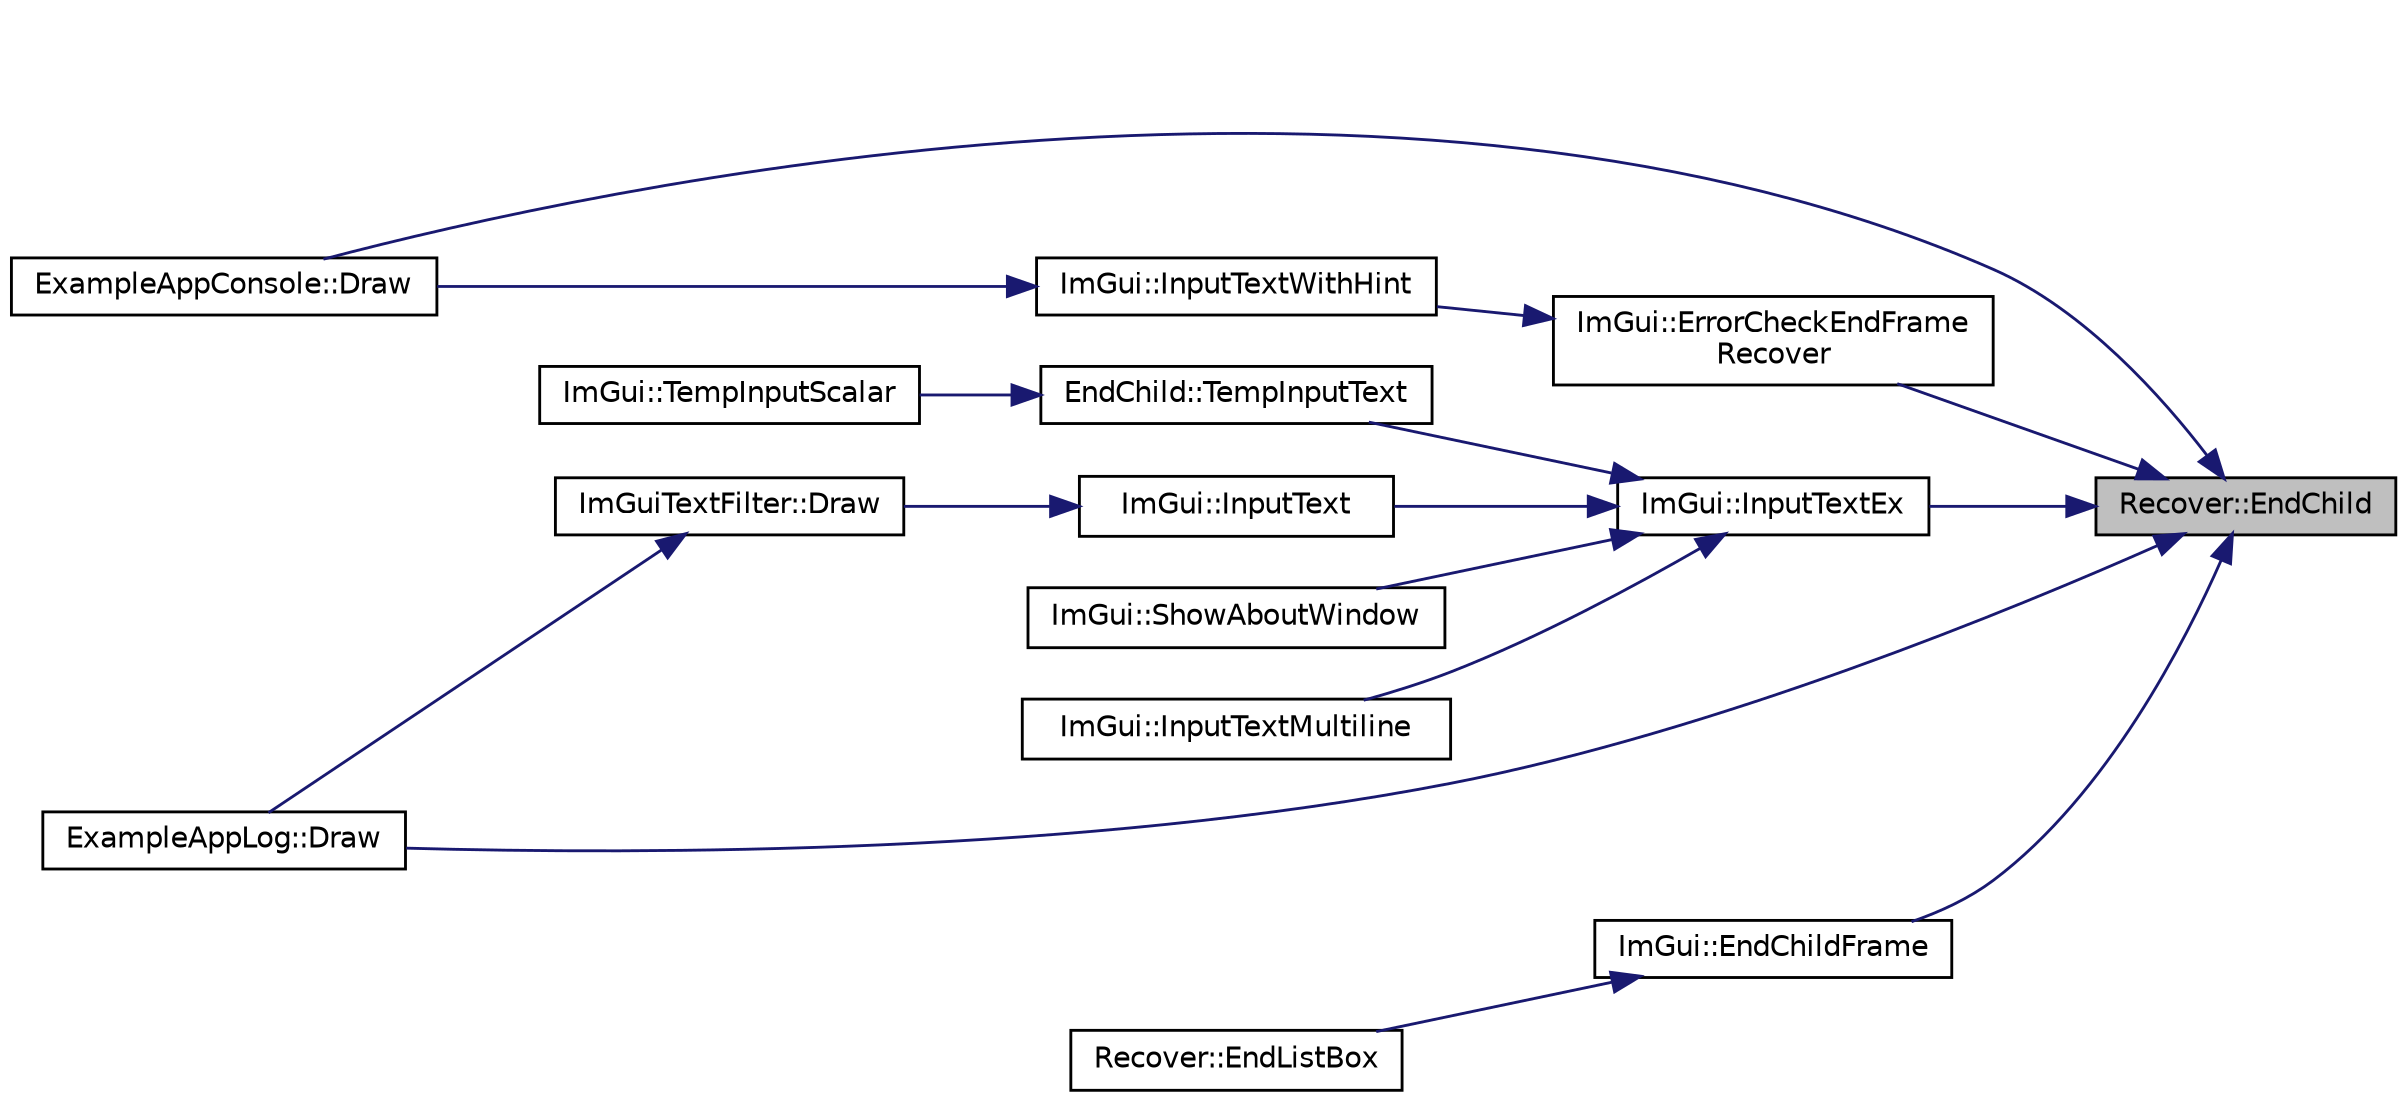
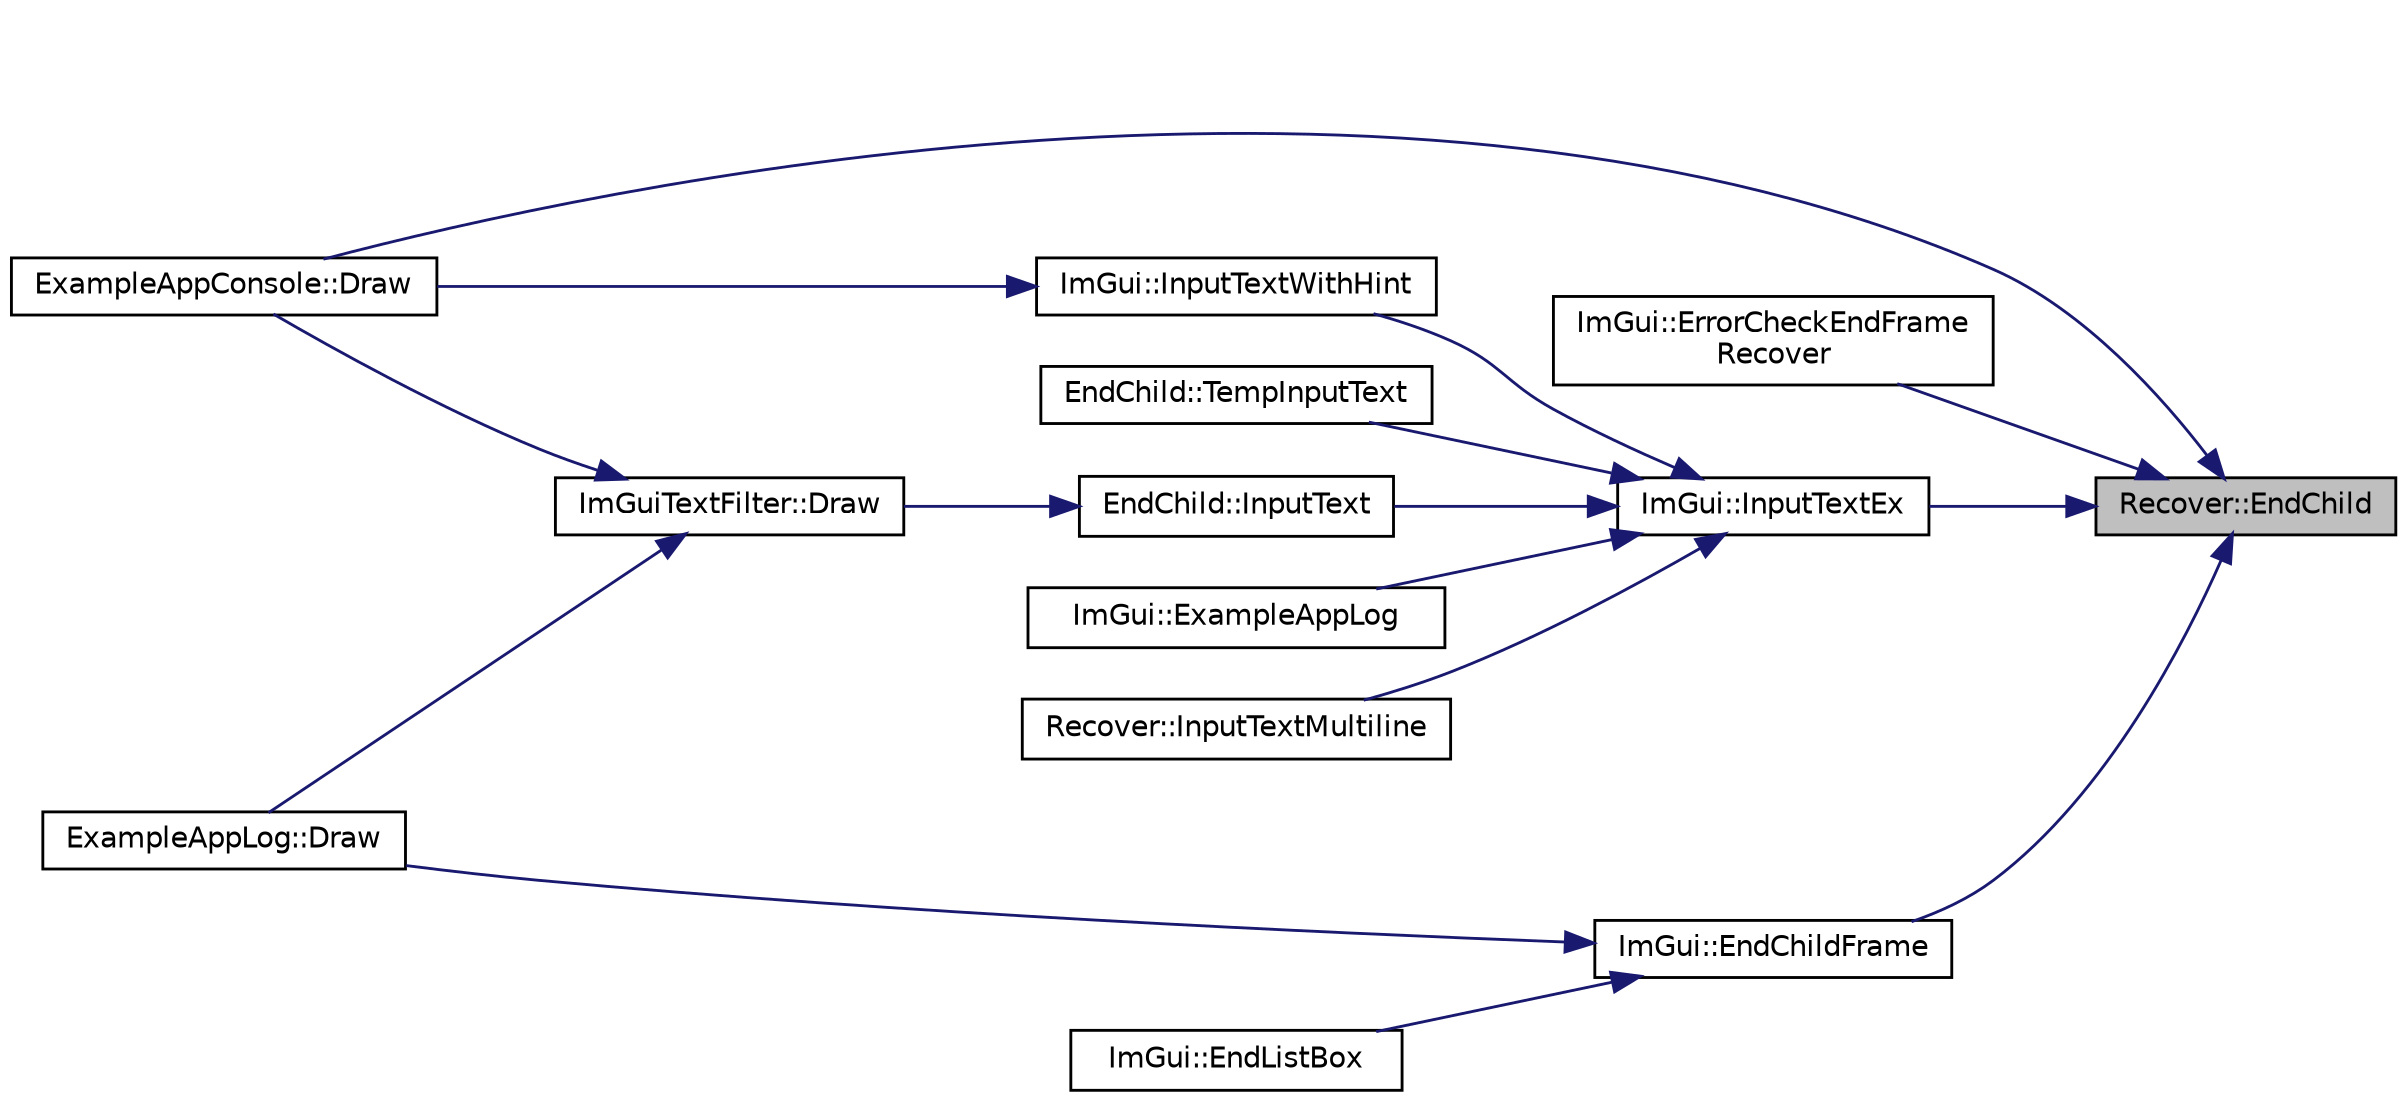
  digraph {
    rankdir=RL
    node [color=black fillcolor=white fontname=Helvetica fontsize=10 shape=record style=filled]
    edge [color=midnightblue dir=back fontname=Helvetica fontsize=10 labelfontname=Helvetica labelfontsize=10 style=solid]
    n1 [fillcolor=grey75 fontcolor=black height=0.2 label="Recover::EndChild" width=0.4]
    n2 [height=0.2 label="ExampleAppConsole::Draw" width=0.4]
    n3 [height=0.2 label="ExampleAppLog::Draw" width=0.4]
    n4 [height=0.2 label="ImGui::EndChildFrame" width=0.4]
    n5 [height=0.2 label="ImGui::ErrorCheckEndFrame\lRecover" width=0.4]
    n6 [height=0.2 label="ImGui::InputTextEx" width=0.4]
-   n7 [height=0.2 label="Recover::EndListBox" width=0.4]
-   n8 [height=0.2 label="ImGui::ShowAboutWindow" width=0.4]
-   n9 [height=0.2 label="ImGui::InputText" width=0.4]
-   n10 [height=0.2 label="ImGui::InputTextMultiline" width=0.4]
+   n7 [height=0.2 label="ImGui::EndListBox" width=0.4]
+   n8 [height=0.2 label="ImGui::ExampleAppLog" width=0.4]
+   n9 [height=0.2 label="EndChild::InputText" width=0.4]
+   n10 [height=0.2 label="Recover::InputTextMultiline" width=0.4]
    n11 [height=0.2 label="ImGui::InputTextWithHint" width=0.4]
    n12 [height=0.2 label="EndChild::TempInputText" width=0.4]
    n13 [height=0.2 label="ImGuiTextFilter::Draw" width=0.4]
-   n14 [height=0.2 label="ImGui::TempInputScalar" width=0.4]
    n1 -> n2
-   n1 -> n3
+   n4 -> n3
    n1 -> n4
    n1 -> n5
    n1 -> n6
    n4 -> n7
    n6 -> n8
    n6 -> n9
    n6 -> n10
-   n5 -> n11
+   n6 -> n11
    n6 -> n12
    n9 -> n13
    n11 -> n2
-   n12 -> n14
+   n13 -> n2
    n13 -> n3
  }
